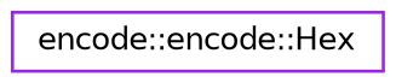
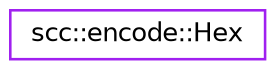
  digraph {
    rankdir=LR
-   n1 [color=purple fillcolor=white fontname=Helvetica fontsize=10 height=0.2 label="encode::encode::Hex" shape=box style=filled width=0.4]
+   n1 [color=purple fillcolor=white fontname=Helvetica fontsize=10 height=0.2 label="scc::encode::Hex" shape=box style=filled width=0.4]
  }
